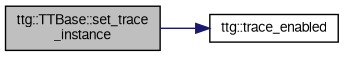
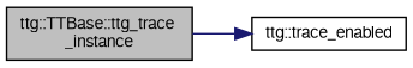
  digraph {
    rankdir=LR
    node [color=black fontname=FreeSans fontsize=10 shape=record style=filled]
-   n1 [fillcolor=grey75 fontcolor=black height=0.2 label="ttg::TTBase::set_trace\l_instance" width=0.4]
+   n1 [fillcolor=grey75 fontcolor=black height=0.2 label="ttg::TTBase::ttg_trace\l_instance" width=0.4]
    n2 [fillcolor=white height=0.2 label="ttg::trace_enabled" width=0.4]
    n1 -> n2 [color=midnightblue fontname=FreeSans fontsize=10 labelfontname=FreeSans labelfontsize=10 style=solid]
  }
